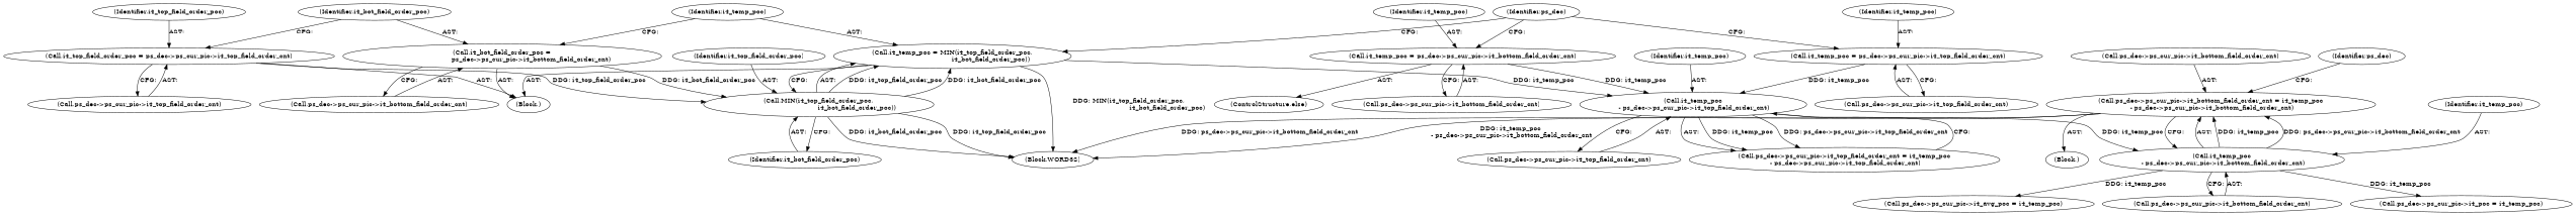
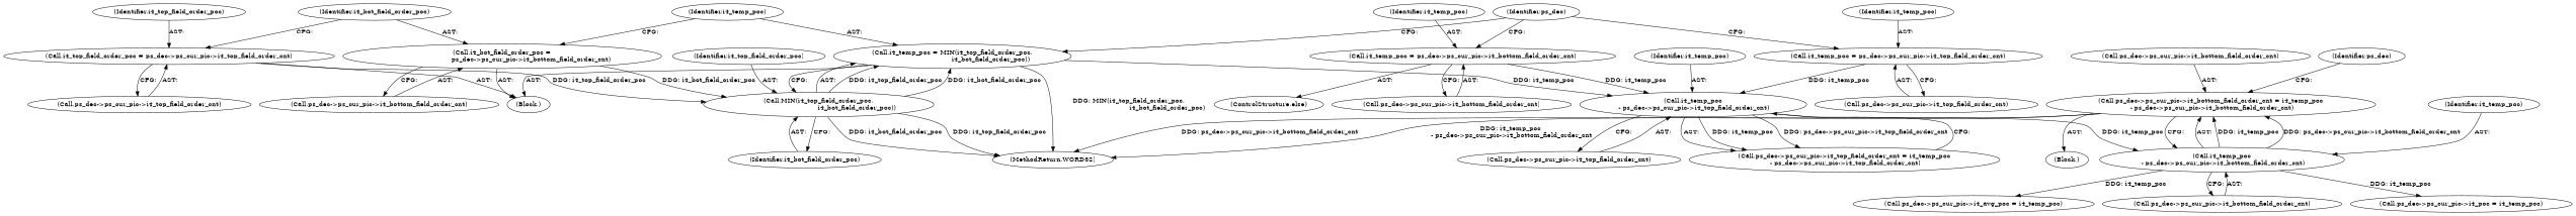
  digraph {
    n1 [label="(Call,ps_dec->ps_cur_pic->i4_bottom_field_order_cnt = i4_temp_poc\n - ps_dec->ps_cur_pic->i4_bottom_field_order_cnt)"]
    n2 [label="(Call,i4_temp_poc\n - ps_dec->ps_cur_pic->i4_bottom_field_order_cnt)"]
-   n3 [label="(Block,WORD32)"]
+   n3 [label="(MethodReturn,WORD32)"]
    n4 [label="(Block,)"]
    n5 [label="(Call,ps_dec->ps_cur_pic->i4_avg_poc = i4_temp_poc)"]
    n6 [label="(Call,ps_dec->ps_cur_pic->i4_bottom_field_order_cnt)"]
    n7 [label="(Call,ps_dec->ps_cur_pic->i4_poc = i4_temp_poc)"]
    n8 [label="(Call,i4_temp_poc\n - ps_dec->ps_cur_pic->i4_top_field_order_cnt)"]
    n9 [label="(Call,ps_dec->ps_cur_pic->i4_top_field_order_cnt)"]
    n10 [label="(Call,ps_dec->ps_cur_pic->i4_top_field_order_cnt = i4_temp_poc\n - ps_dec->ps_cur_pic->i4_top_field_order_cnt)"]
    n11 [label="(Call,i4_temp_poc = MIN(i4_top_field_order_poc,\n                                     i4_bot_field_order_poc))"]
    n12 [label="(Call,MIN(i4_top_field_order_poc,\n                                     i4_bot_field_order_poc))"]
    n13 [label="(Block,)"]
    n14 [label="(Identifier,i4_bot_field_order_poc)"]
    n15 [label="(Call,i4_top_field_order_poc = ps_dec->ps_cur_pic->i4_top_field_order_cnt)"]
    n16 [label="(Call,ps_dec->ps_cur_pic->i4_top_field_order_cnt)"]
    n17 [label="(Call,i4_bot_field_order_poc =\n                            ps_dec->ps_cur_pic->i4_bottom_field_order_cnt)"]
    n18 [label="(Call,ps_dec->ps_cur_pic->i4_bottom_field_order_cnt)"]
    n19 [label="(Call,i4_temp_poc = ps_dec->ps_cur_pic->i4_bottom_field_order_cnt)"]
    n20 [label="(Call,ps_dec->ps_cur_pic->i4_bottom_field_order_cnt)"]
    n21 [label="(ControlStructure,else)"]
    n22 [label="(Call,i4_temp_poc = ps_dec->ps_cur_pic->i4_top_field_order_cnt)"]
    n23 [label="(Call,ps_dec->ps_cur_pic->i4_top_field_order_cnt)"]
    n24 [label="(Identifier,i4_temp_poc)"]
    n25 [label="(Identifier,i4_temp_poc)"]
    n26 [label="(Identifier,i4_bot_field_order_poc)"]
    n27 [label="(Identifier,i4_top_field_order_poc)"]
    n28 [label="(Identifier,i4_temp_poc)"]
    n29 [label="(Identifier,i4_temp_poc)"]
    n30 [label="(Identifier,i4_temp_poc)"]
    n31 [label="(Identifier,i4_top_field_order_poc)"]
    n32 [label="(Call,ps_dec->ps_cur_pic->i4_bottom_field_order_cnt)"]
    n33 [label="(Identifier,ps_dec)"]
    n34 [label="(Identifier,ps_dec)"]
    n1 -> n2 [label="CFG: "]
    n1 -> n3 [label="DDG: ps_dec->ps_cur_pic->i4_bottom_field_order_cnt"]
    n1 -> n3 [label="DDG: i4_temp_poc\n - ps_dec->ps_cur_pic->i4_bottom_field_order_cnt"]
    n1 -> n4 [label="AST: "]
    n2 -> n1 [label="AST: "]
    n2 -> n1 [label="DDG: i4_temp_poc"]
    n2 -> n1 [label="DDG: ps_dec->ps_cur_pic->i4_bottom_field_order_cnt"]
    n2 -> n5 [label="DDG: i4_temp_poc"]
    n2 -> n6 [label="CFG: "]
    n2 -> n7 [label="DDG: i4_temp_poc"]
    n6 -> n2 [label="AST: "]
    n8 -> n2 [label="DDG: i4_temp_poc"]
    n8 -> n9 [label="CFG: "]
    n8 -> n10 [label="AST: "]
    n8 -> n10 [label="DDG: i4_temp_poc"]
    n8 -> n10 [label="DDG: ps_dec->ps_cur_pic->i4_top_field_order_cnt"]
    n9 -> n8 [label="AST: "]
    n10 -> n8 [label="CFG: "]
    n11 -> n3 [label="DDG: MIN(i4_top_field_order_poc,\n                                     i4_bot_field_order_poc)"]
    n11 -> n8 [label="DDG: i4_temp_poc"]
    n11 -> n12 [label="CFG: "]
    n11 -> n13 [label="AST: "]
    n12 -> n3 [label="DDG: i4_bot_field_order_poc"]
    n12 -> n3 [label="DDG: i4_top_field_order_poc"]
    n12 -> n11 [label="AST: "]
    n12 -> n11 [label="DDG: i4_top_field_order_poc"]
    n12 -> n11 [label="DDG: i4_bot_field_order_poc"]
    n12 -> n14 [label="CFG: "]
    n14 -> n12 [label="AST: "]
    n15 -> n12 [label="DDG: i4_top_field_order_poc"]
    n15 -> n13 [label="AST: "]
    n15 -> n16 [label="CFG: "]
    n16 -> n15 [label="AST: "]
    n17 -> n12 [label="DDG: i4_bot_field_order_poc"]
    n17 -> n13 [label="AST: "]
    n17 -> n18 [label="CFG: "]
    n18 -> n17 [label="AST: "]
    n19 -> n8 [label="DDG: i4_temp_poc"]
    n19 -> n20 [label="CFG: "]
    n19 -> n21 [label="AST: "]
    n20 -> n19 [label="AST: "]
    n22 -> n8 [label="DDG: i4_temp_poc"]
    n22 -> n23 [label="CFG: "]
    n23 -> n22 [label="AST: "]
    n24 -> n2 [label="AST: "]
    n25 -> n8 [label="AST: "]
    n26 -> n15 [label="CFG: "]
    n26 -> n17 [label="AST: "]
    n27 -> n12 [label="AST: "]
    n28 -> n11 [label="AST: "]
    n28 -> n17 [label="CFG: "]
    n29 -> n19 [label="AST: "]
    n30 -> n22 [label="AST: "]
    n31 -> n15 [label="AST: "]
    n32 -> n1 [label="AST: "]
    n33 -> n1 [label="CFG: "]
    n34 -> n11 [label="CFG: "]
    n34 -> n19 [label="CFG: "]
    n34 -> n22 [label="CFG: "]
  }
